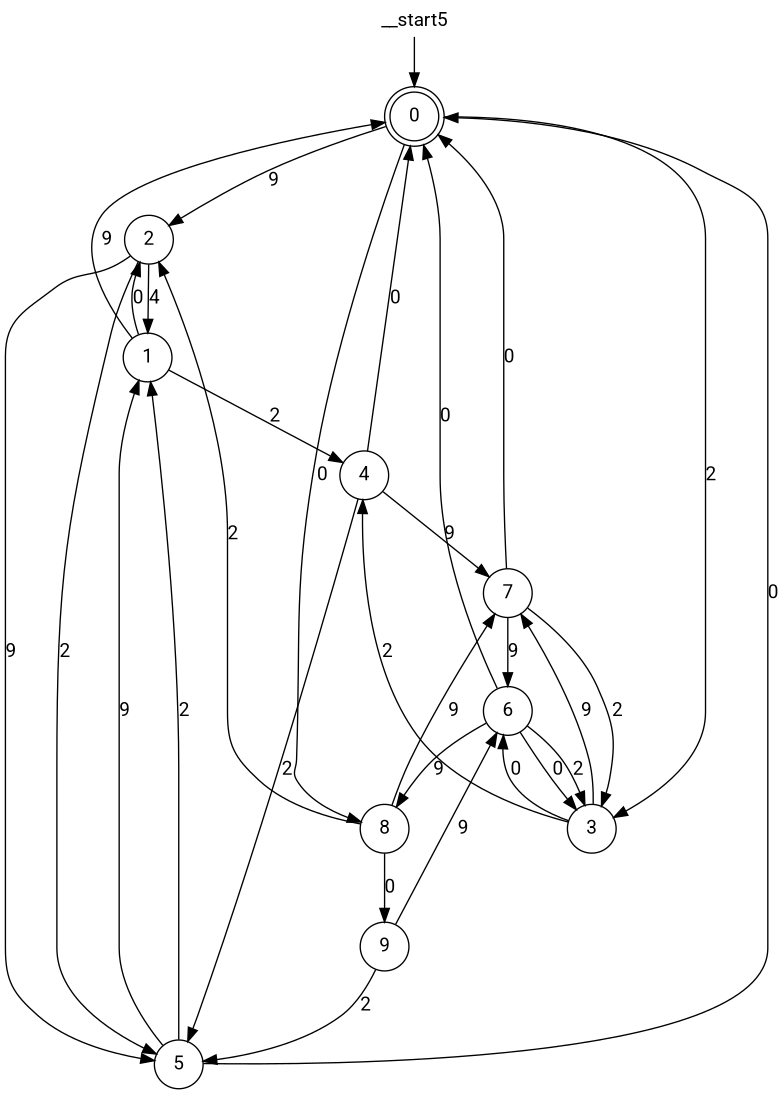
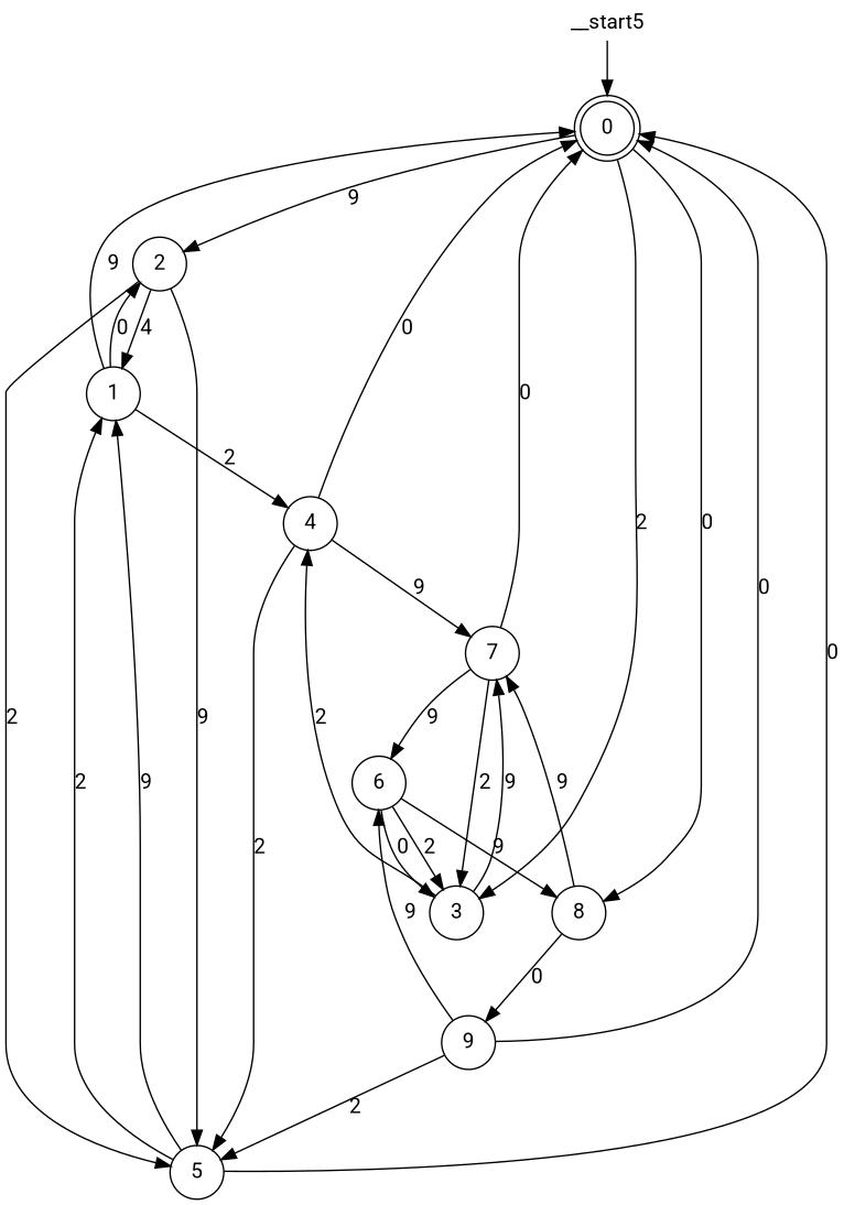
  digraph {
    fontname=Roboto
    node [fontname=Roboto shape=circle]
    edge [fontname=Roboto]
    n1 [label=0 shape=doublecircle]
    n2 [label=2]
    n3 [label=3]
    n4 [label=8]
    n5 [label=1]
    n6 [label=4]
    n7 [label=5]
    n8 [label=6]
    n9 [label=7]
    n10 [label=9]
    n11 [height=0 label=__start5 shape=none width=0]
    n1 -> n2 [label=9]
    n1 -> n3 [label=2]
    n1 -> n4 [label=0]
    n2 -> n5 [label=4]
    n2 -> n7 [label=9]
    n2 -> n7 [label=2]
    n3 -> n6 [label=2]
-   n3 -> n8 [label=0]
    n3 -> n9 [label=9]
-   n4 -> n2 [label=2]
    n4 -> n9 [label=9]
    n4 -> n10 [label=0]
    n5 -> n1 [label=9]
    n5 -> n2 [label=0]
    n5 -> n6 [label=2]
    n6 -> n1 [label=0]
    n6 -> n7 [label=2]
    n6 -> n9 [label=9]
    n7 -> n1 [label=0]
    n7 -> n5 [label=9]
    n7 -> n5 [label=2]
    n8 -> n3 [label=0]
    n8 -> n3 [label=2]
    n8 -> n4 [label=9]
    n9 -> n1 [label=0]
    n9 -> n3 [label=2]
    n9 -> n8 [label=9]
-   n8 -> n1 [label=0]
+   n10 -> n1 [label=0]
    n10 -> n7 [label=2]
    n10 -> n8 [label=9]
    n11 -> n1
  }
